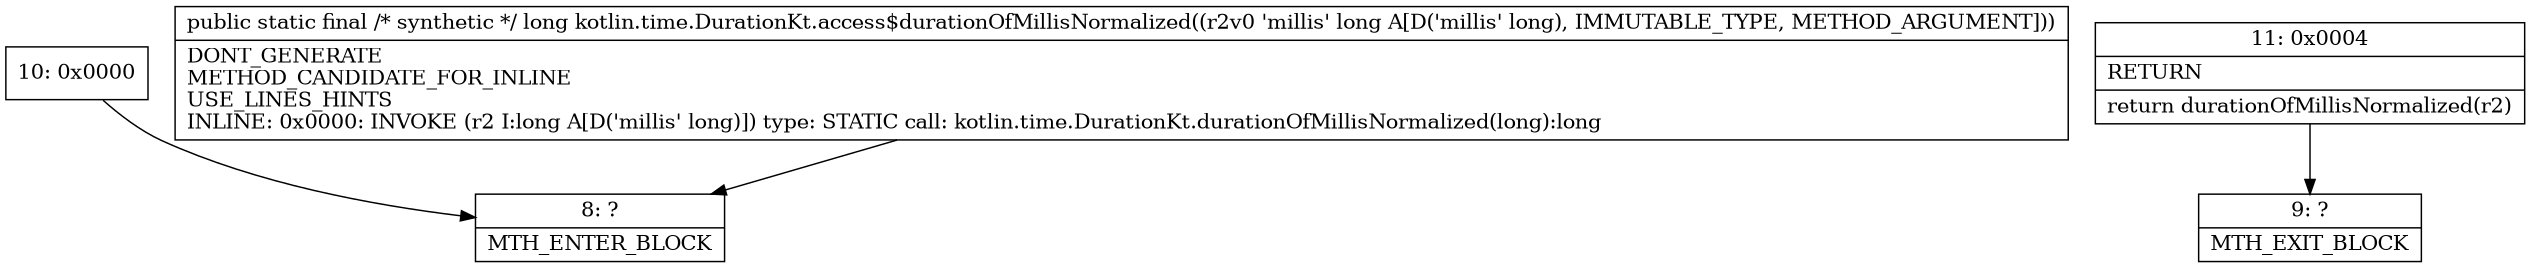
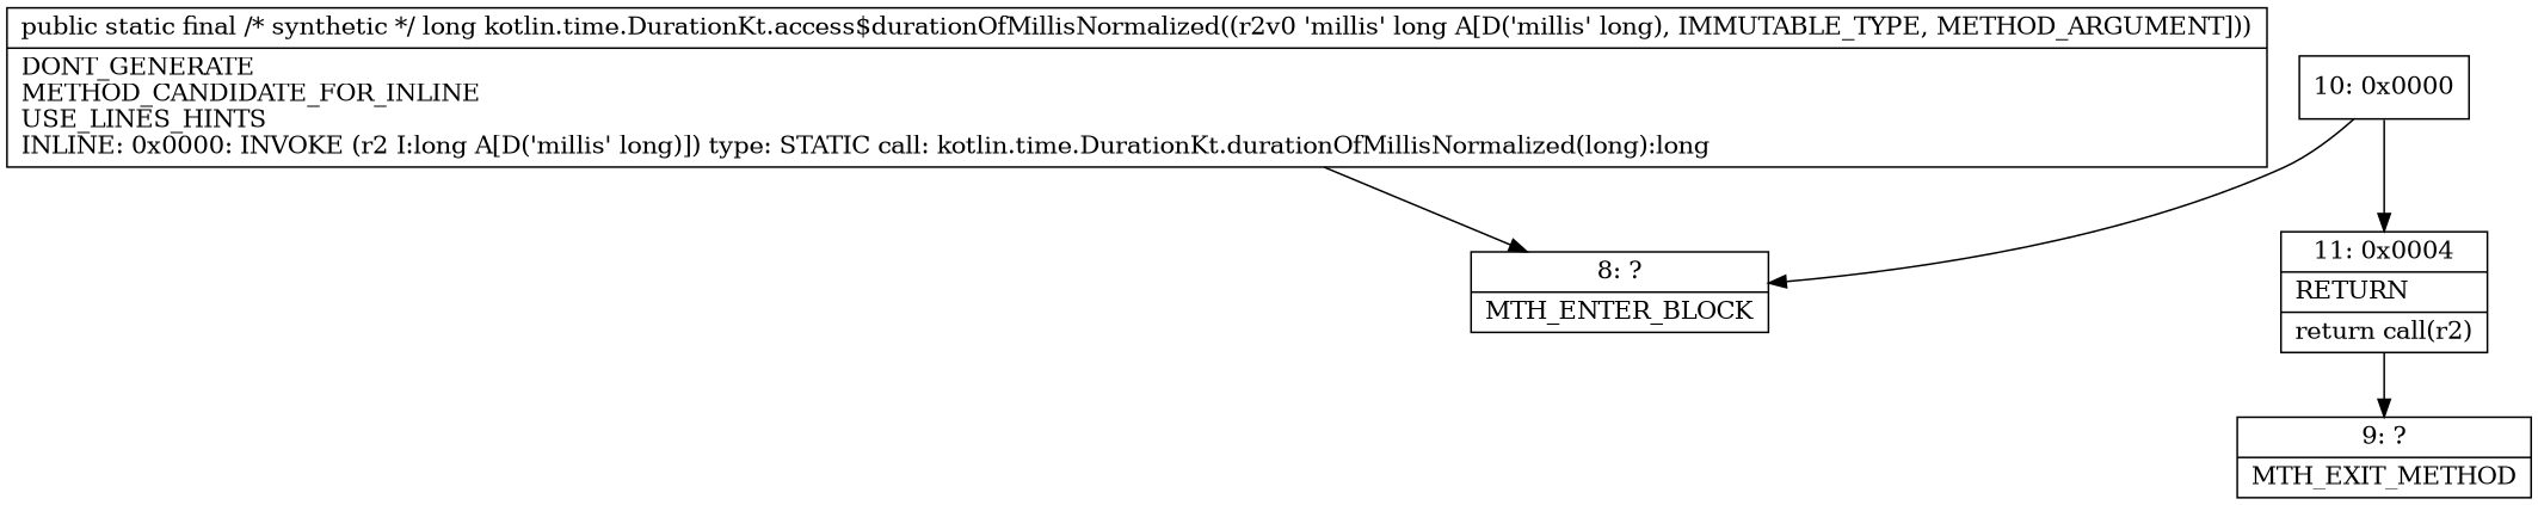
  digraph {
    node [shape=record]
    n1 [label="{8\:\ ?|MTH_ENTER_BLOCK\l}"]
    n2 [label="{10\:\ 0x0000}"]
-   n3 [label="{11\:\ 0x0004|RETURN\l|return durationOfMillisNormalized(r2)\l}"]
-   n4 [label="{9\:\ ?|MTH_EXIT_BLOCK\l}"]
+   n3 [label="{11\:\ 0x0004|RETURN\l|return call(r2)\l}"]
+   n4 [label="{9\:\ ?|MTH_EXIT_METHOD\l}"]
    n5 [label="{public static final \/* synthetic *\/ long kotlin.time.DurationKt.access$durationOfMillisNormalized((r2v0 'millis' long A[D('millis' long), IMMUTABLE_TYPE, METHOD_ARGUMENT]))  | DONT_GENERATE\lMETHOD_CANDIDATE_FOR_INLINE\lUSE_LINES_HINTS\lINLINE: 0x0000: INVOKE  (r2 I:long A[D('millis' long)]) type: STATIC call: kotlin.time.DurationKt.durationOfMillisNormalized(long):long\l}"]
    n2 -> n1
+   n2 -> n3
    n3 -> n4
    n5 -> n1
  }
